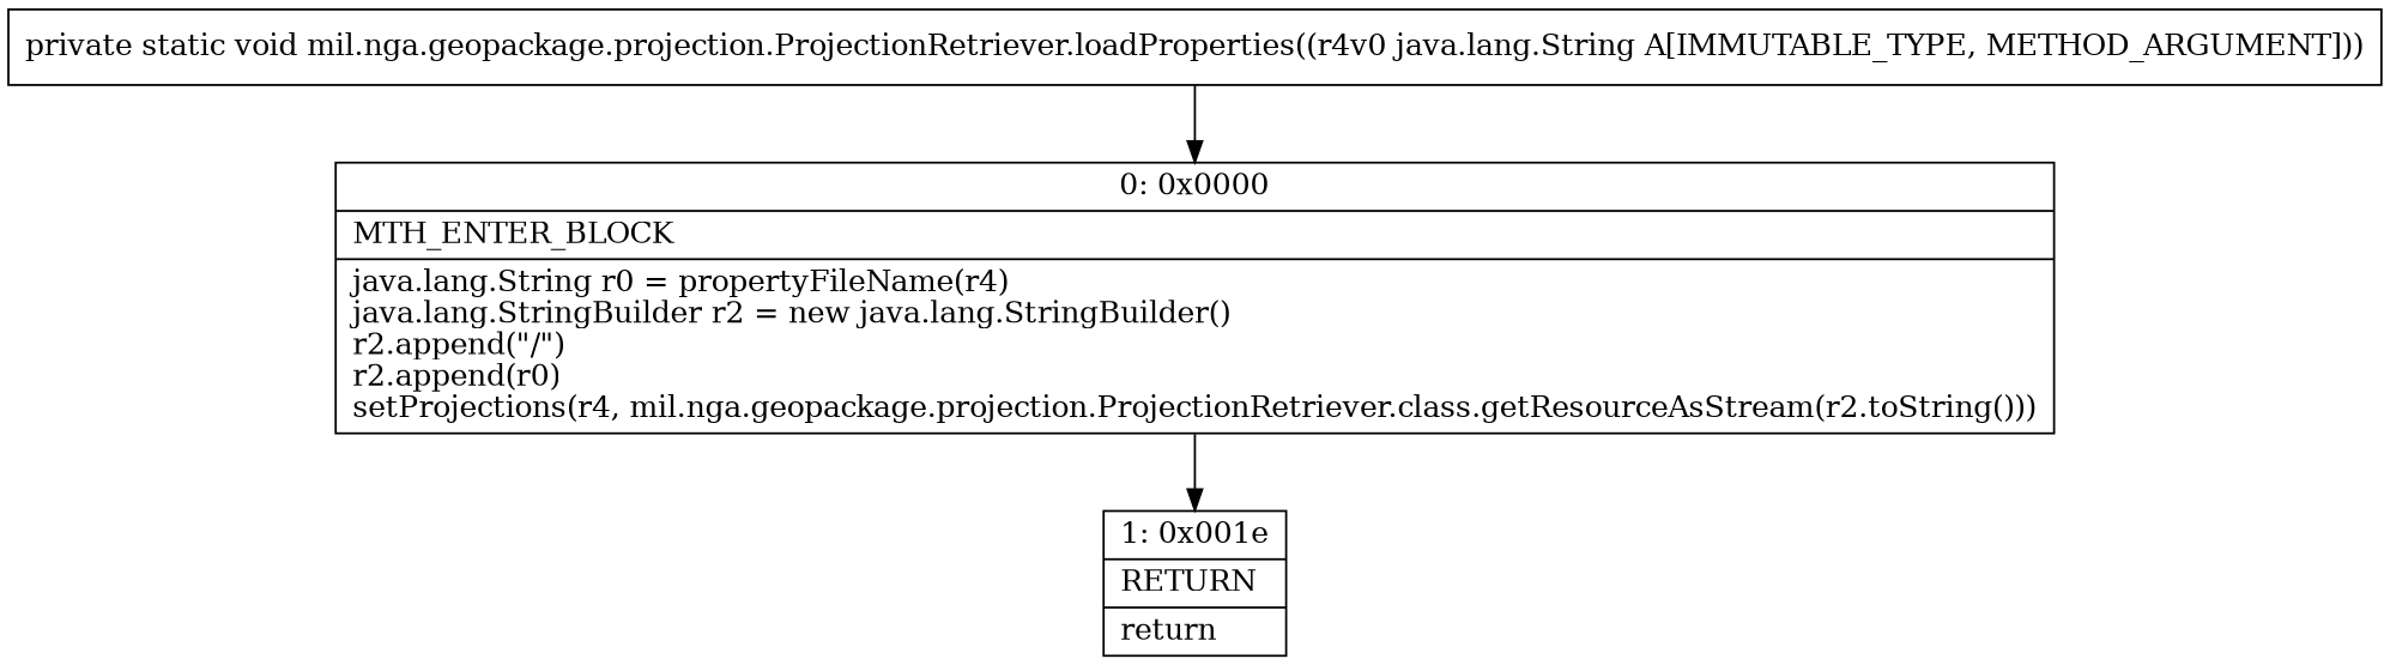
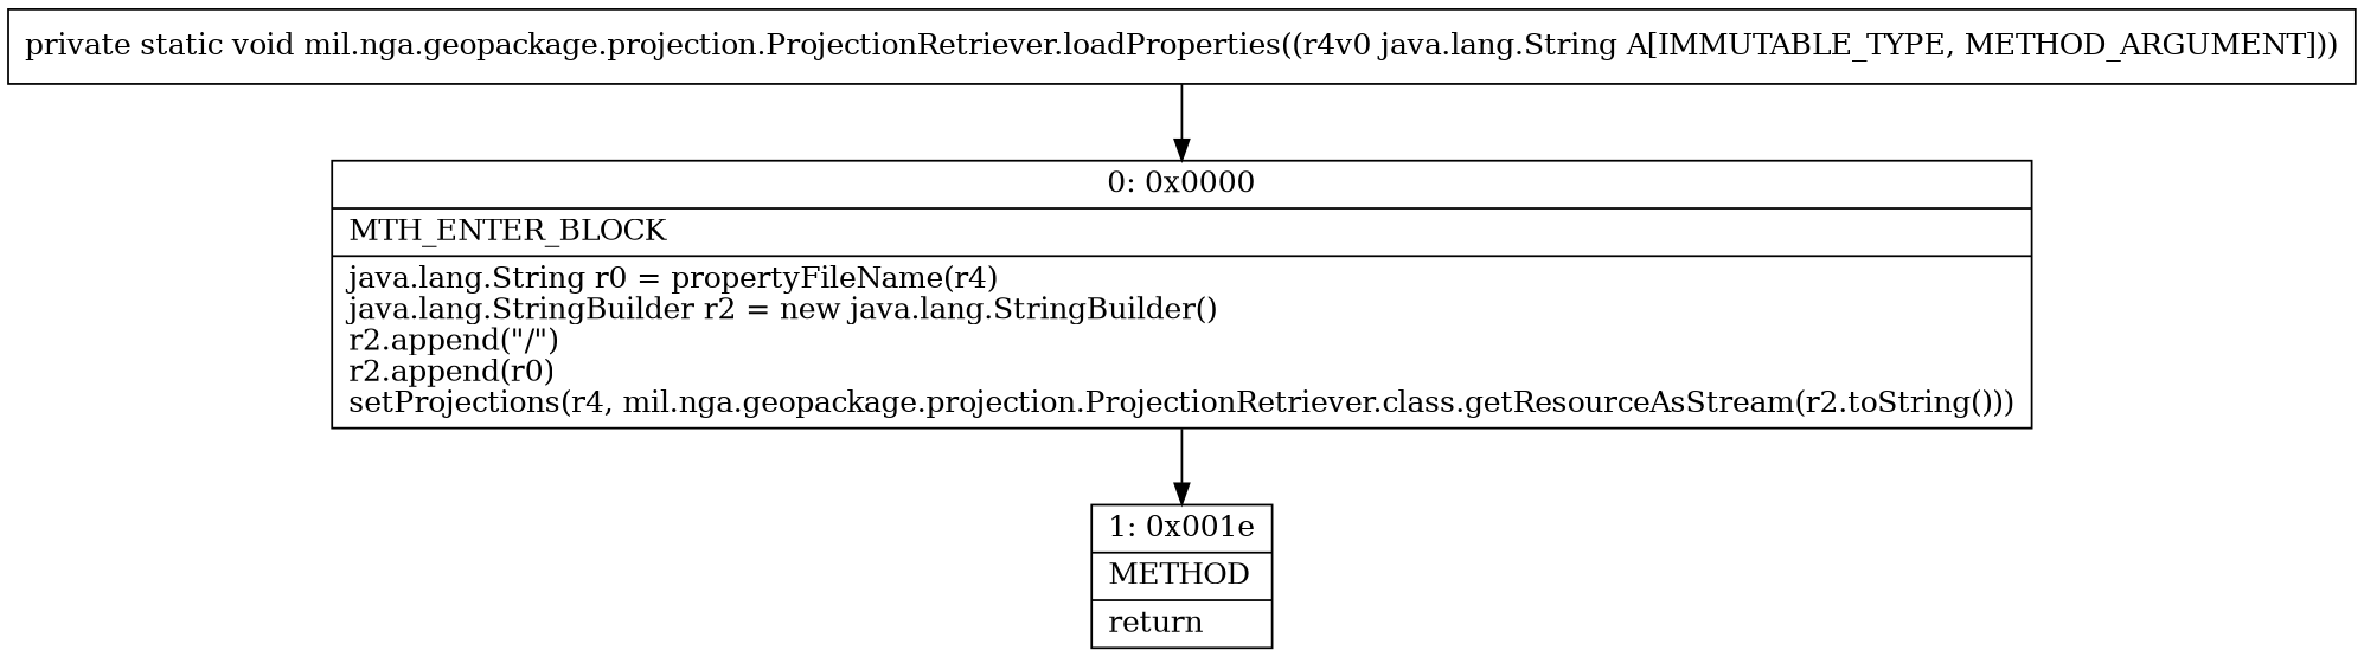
  digraph {
    node [shape=record]
    n1 [label="{0\:\ 0x0000|MTH_ENTER_BLOCK\l|java.lang.String r0 = propertyFileName(r4)\ljava.lang.StringBuilder r2 = new java.lang.StringBuilder()\lr2.append(\"\/\")\lr2.append(r0)\lsetProjections(r4, mil.nga.geopackage.projection.ProjectionRetriever.class.getResourceAsStream(r2.toString()))\l}"]
-   n2 [label="{1\:\ 0x001e|RETURN\l|return\l}"]
+   n2 [label="{1\:\ 0x001e|METHOD\l|return\l}"]
    n3 [label="{private static void mil.nga.geopackage.projection.ProjectionRetriever.loadProperties((r4v0 java.lang.String A[IMMUTABLE_TYPE, METHOD_ARGUMENT])) }"]
    n1 -> n2
    n3 -> n1
  }
